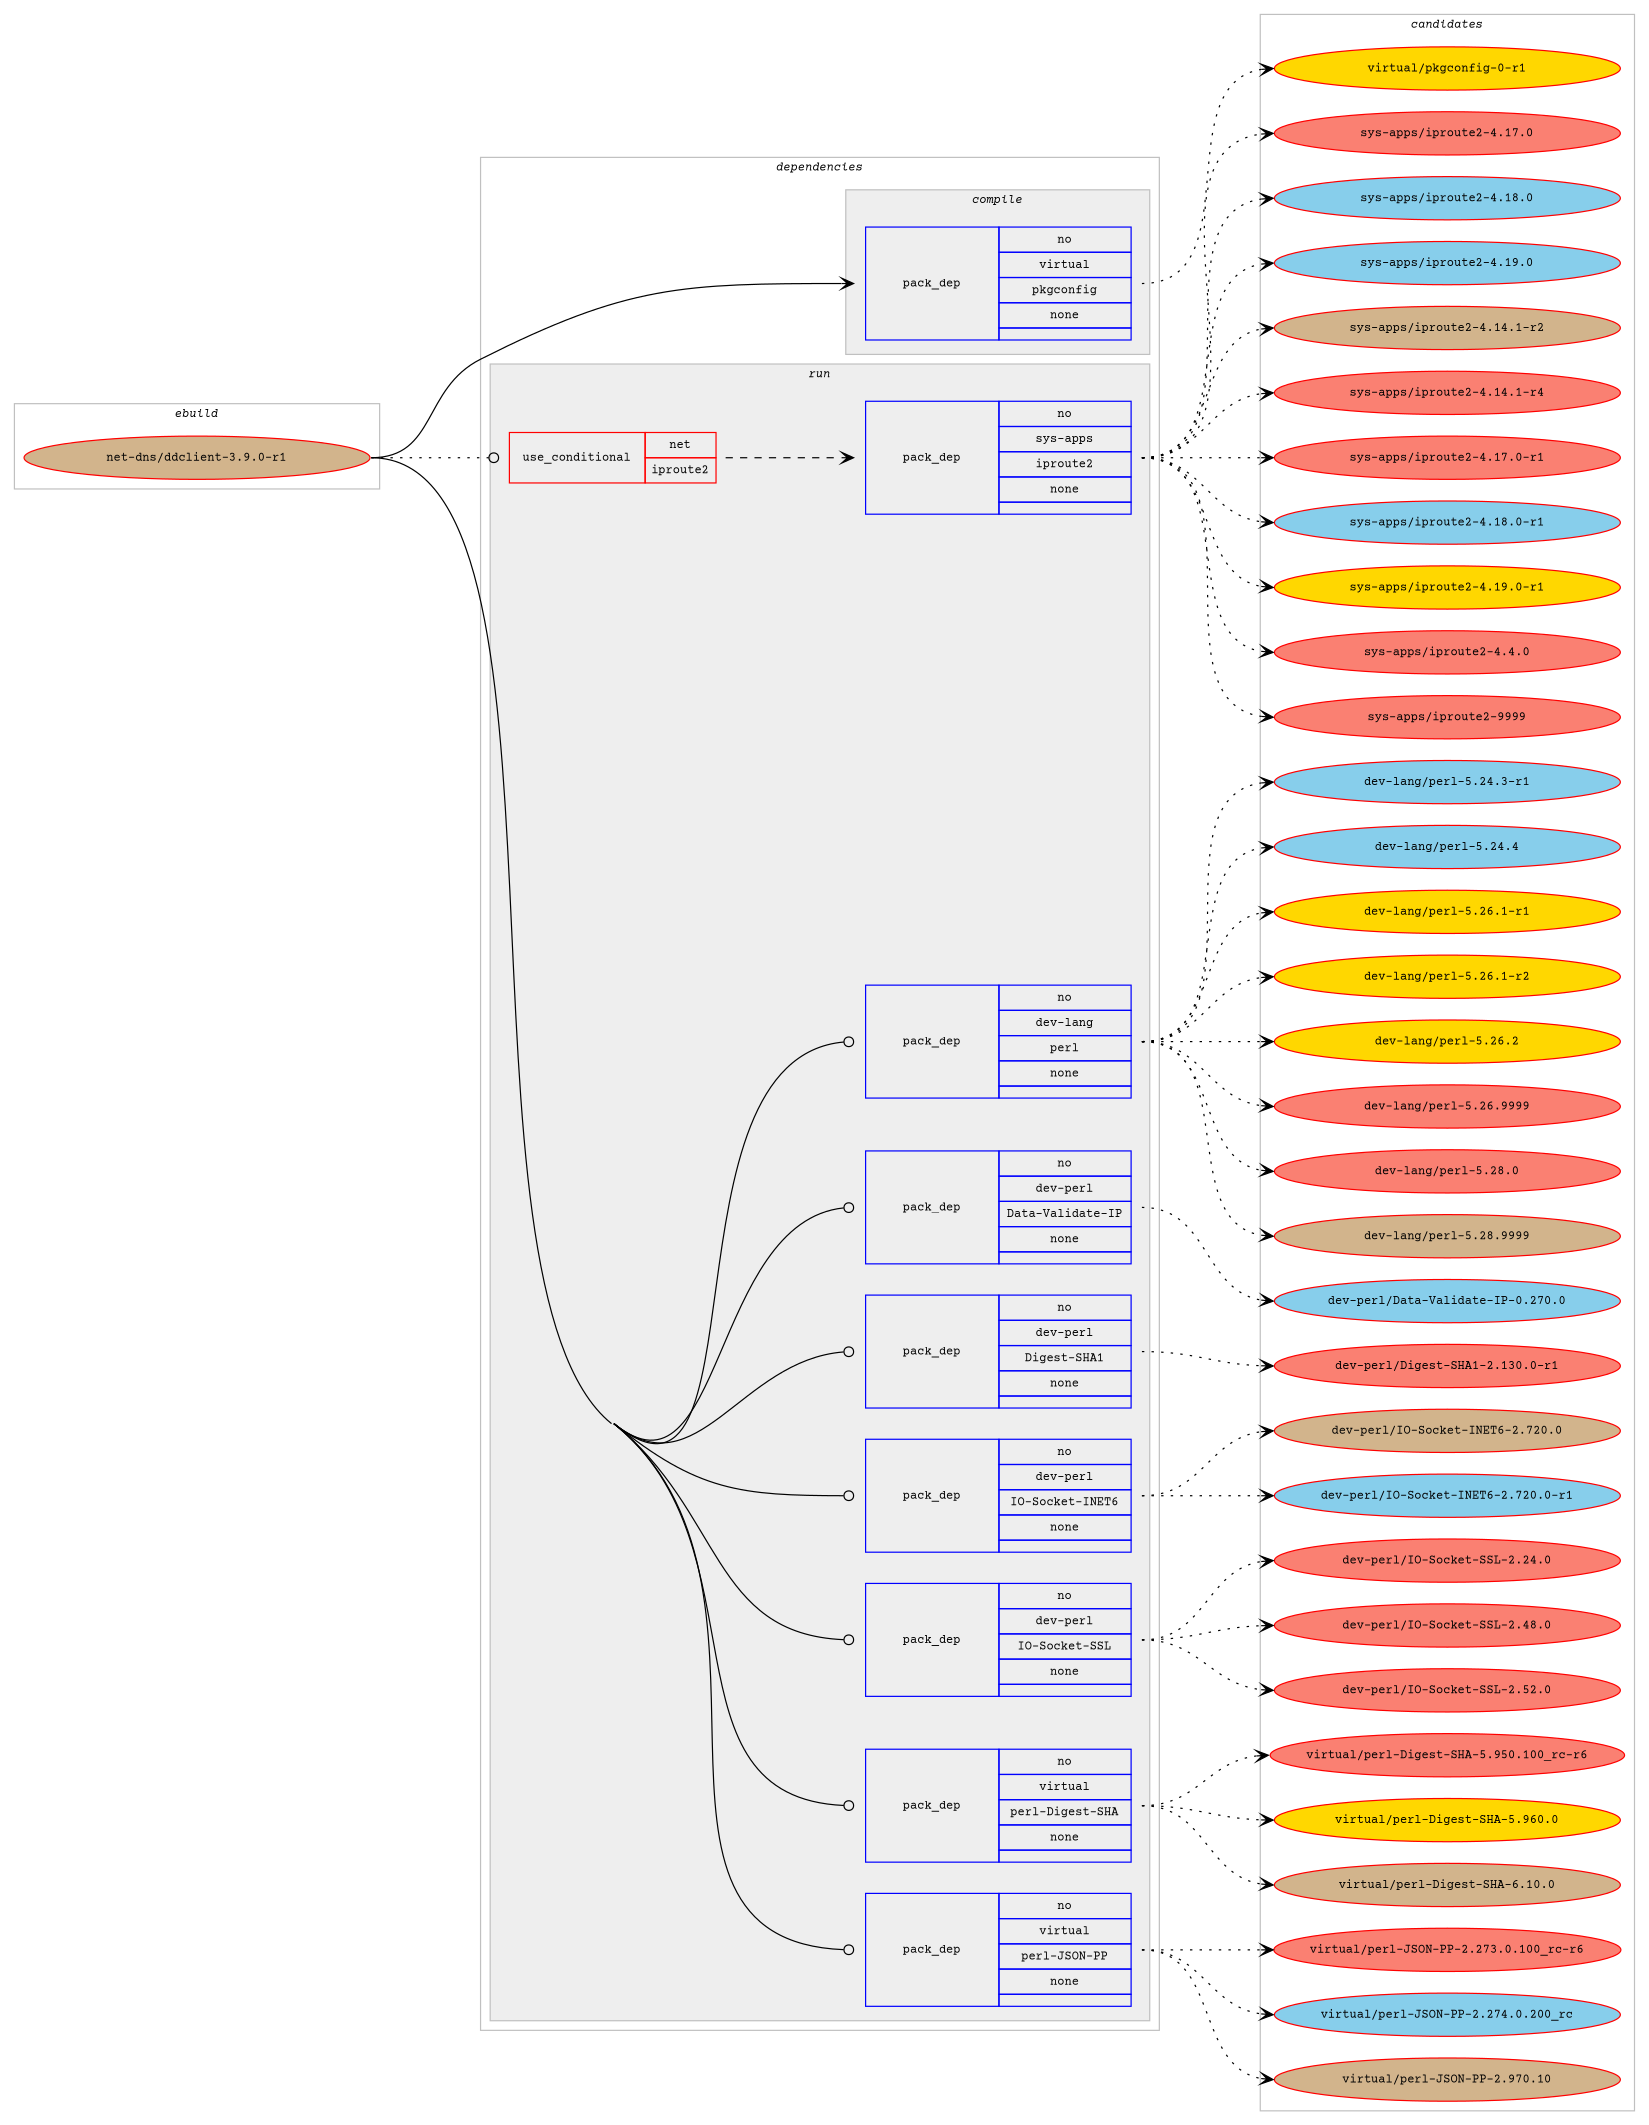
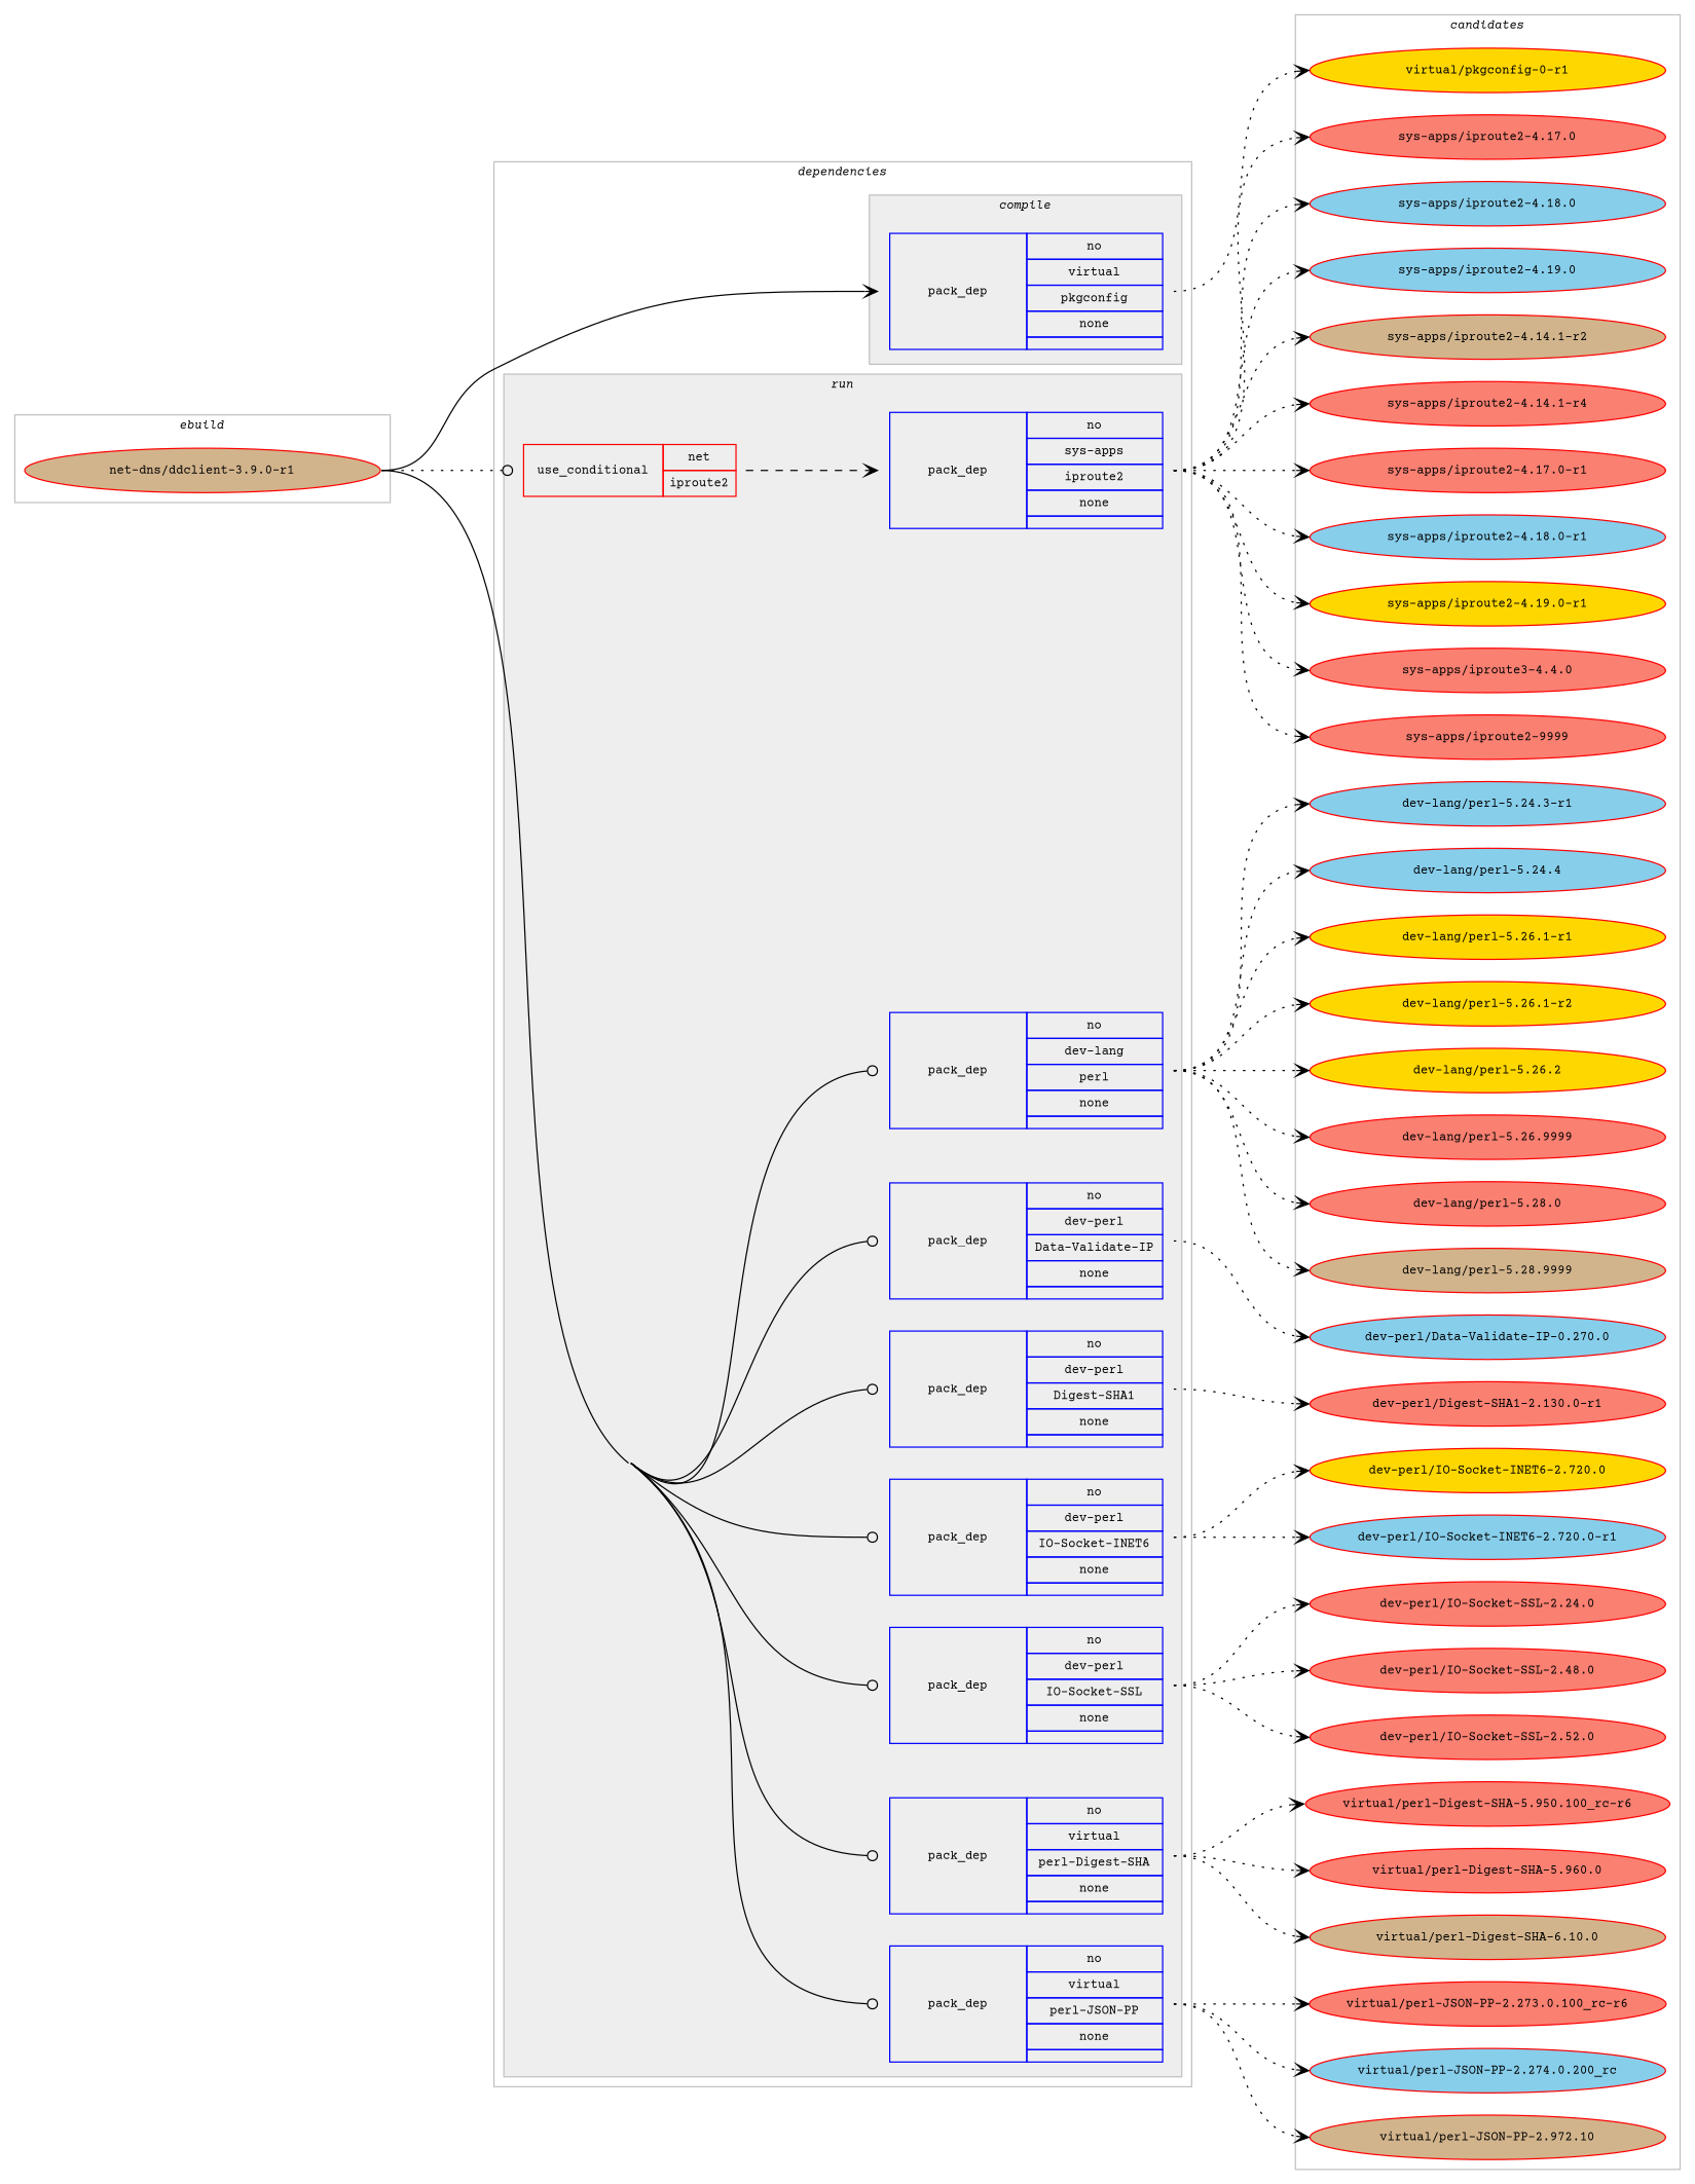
  digraph {
    compound=true
    concentrate=true
    fontname="Courier Prime"
    fontsize=10
    newrank=true
    rankdir=LR
    ranksep=1.5
    node [color=red fillcolor=salmon fontname="Courier Prime" fontsize=10 style=filled]
    edge [arrowhead=vee fontname="Courier Prime" headport=w style=dotted tailport=e weight=100]
    n1 [fillcolor=tan label="net-dns/ddclient-3.9.0-r1" width=4]
    n2 [color=blue label=<<TABLE BORDER="0" CELLBORDER="1" CELLSPACING="0" CELLPADDING="4" WIDTH="220"><TR><TD ROWSPAN="6" CELLPADDING="30">pack_dep</TD></TR><TR><TD WIDTH="110">no</TD></TR><TR><TD>virtual</TD></TR><TR><TD>pkgconfig</TD></TR><TR><TD>none</TD></TR><TR><TD></TD></TR></TABLE>> shape=none fillcolor="" style=""]
    n3 [color=blue label=<<TABLE BORDER="0" CELLBORDER="1" CELLSPACING="0" CELLPADDING="4" WIDTH="220"><TR><TD ROWSPAN="6" CELLPADDING="30">pack_dep</TD></TR><TR><TD WIDTH="110">no</TD></TR><TR><TD>sys-apps</TD></TR><TR><TD>iproute2</TD></TR><TR><TD>none</TD></TR><TR><TD></TD></TR></TABLE>> shape=none fillcolor="" style=""]
    n4 [label=<<TABLE BORDER="0" CELLBORDER="1" CELLSPACING="0" CELLPADDING="4"><TR><TD ROWSPAN="3" CELLPADDING="10">use_conditional</TD></TR><TR><TD>net</TD></TR><TR><TD>iproute2</TD></TR></TABLE>> shape=none fillcolor="" style=""]
    n5 [color=blue label=<<TABLE BORDER="0" CELLBORDER="1" CELLSPACING="0" CELLPADDING="4" WIDTH="220"><TR><TD ROWSPAN="6" CELLPADDING="30">pack_dep</TD></TR><TR><TD WIDTH="110">no</TD></TR><TR><TD>dev-lang</TD></TR><TR><TD>perl</TD></TR><TR><TD>none</TD></TR><TR><TD></TD></TR></TABLE>> shape=none fillcolor="" style=""]
    n6 [color=blue label=<<TABLE BORDER="0" CELLBORDER="1" CELLSPACING="0" CELLPADDING="4" WIDTH="220"><TR><TD ROWSPAN="6" CELLPADDING="30">pack_dep</TD></TR><TR><TD WIDTH="110">no</TD></TR><TR><TD>dev-perl</TD></TR><TR><TD>Data-Validate-IP</TD></TR><TR><TD>none</TD></TR><TR><TD></TD></TR></TABLE>> shape=none fillcolor="" style=""]
    n7 [color=blue label=<<TABLE BORDER="0" CELLBORDER="1" CELLSPACING="0" CELLPADDING="4" WIDTH="220"><TR><TD ROWSPAN="6" CELLPADDING="30">pack_dep</TD></TR><TR><TD WIDTH="110">no</TD></TR><TR><TD>dev-perl</TD></TR><TR><TD>Digest-SHA1</TD></TR><TR><TD>none</TD></TR><TR><TD></TD></TR></TABLE>> shape=none fillcolor="" style=""]
    n8 [color=blue label=<<TABLE BORDER="0" CELLBORDER="1" CELLSPACING="0" CELLPADDING="4" WIDTH="220"><TR><TD ROWSPAN="6" CELLPADDING="30">pack_dep</TD></TR><TR><TD WIDTH="110">no</TD></TR><TR><TD>dev-perl</TD></TR><TR><TD>IO-Socket-INET6</TD></TR><TR><TD>none</TD></TR><TR><TD></TD></TR></TABLE>> shape=none fillcolor="" style=""]
    n9 [color=blue label=<<TABLE BORDER="0" CELLBORDER="1" CELLSPACING="0" CELLPADDING="4" WIDTH="220"><TR><TD ROWSPAN="6" CELLPADDING="30">pack_dep</TD></TR><TR><TD WIDTH="110">no</TD></TR><TR><TD>dev-perl</TD></TR><TR><TD>IO-Socket-SSL</TD></TR><TR><TD>none</TD></TR><TR><TD></TD></TR></TABLE>> shape=none fillcolor="" style=""]
    n10 [color=blue label=<<TABLE BORDER="0" CELLBORDER="1" CELLSPACING="0" CELLPADDING="4" WIDTH="220"><TR><TD ROWSPAN="6" CELLPADDING="30">pack_dep</TD></TR><TR><TD WIDTH="110">no</TD></TR><TR><TD>virtual</TD></TR><TR><TD>perl-Digest-SHA</TD></TR><TR><TD>none</TD></TR><TR><TD></TD></TR></TABLE>> shape=none fillcolor="" style=""]
    n11 [color=blue label=<<TABLE BORDER="0" CELLBORDER="1" CELLSPACING="0" CELLPADDING="4" WIDTH="220"><TR><TD ROWSPAN="6" CELLPADDING="30">pack_dep</TD></TR><TR><TD WIDTH="110">no</TD></TR><TR><TD>virtual</TD></TR><TR><TD>perl-JSON-PP</TD></TR><TR><TD>none</TD></TR><TR><TD></TD></TR></TABLE>> shape=none fillcolor="" style=""]
    n12 [fillcolor=gold label="virtual/pkgconfig-0-r1" width=4]
    n13 [label="sys-apps/iproute2-4.17.0" width=4]
    n14 [fillcolor=skyblue label="sys-apps/iproute2-4.18.0" width=4]
    n15 [fillcolor=skyblue label="sys-apps/iproute2-4.19.0" width=4]
    n16 [fillcolor=tan label="sys-apps/iproute2-4.14.1-r2" width=4]
    n17 [label="sys-apps/iproute2-4.14.1-r4" width=4]
    n18 [label="sys-apps/iproute2-4.17.0-r1" width=4]
    n19 [fillcolor=skyblue label="sys-apps/iproute2-4.18.0-r1" width=4]
    n20 [fillcolor=gold label="sys-apps/iproute2-4.19.0-r1" width=4]
-   n21 [label="sys-apps/iproute2-4.4.0" width=4]
+   n21 [label="sys-apps/iproute3-4.4.0" width=4]
    n22 [label="sys-apps/iproute2-9999" width=4]
    n23 [fillcolor=skyblue label="dev-lang/perl-5.24.3-r1" width=4]
    n24 [fillcolor=skyblue label="dev-lang/perl-5.24.4" width=4]
    n25 [fillcolor=gold label="dev-lang/perl-5.26.1-r1" width=4]
    n26 [fillcolor=gold label="dev-lang/perl-5.26.1-r2" width=4]
    n27 [fillcolor=gold label="dev-lang/perl-5.26.2" width=4]
    n28 [label="dev-lang/perl-5.26.9999" width=4]
    n29 [label="dev-lang/perl-5.28.0" width=4]
    n30 [fillcolor=tan label="dev-lang/perl-5.28.9999" width=4]
    n31 [fillcolor=skyblue label="dev-perl/Data-Validate-IP-0.270.0" width=4]
    n32 [label="dev-perl/Digest-SHA1-2.130.0-r1" width=4]
-   n33 [fillcolor=tan label="dev-perl/IO-Socket-INET6-2.720.0" width=4]
+   n33 [fillcolor=gold label="dev-perl/IO-Socket-INET6-2.720.0" width=4]
    n34 [fillcolor=skyblue label="dev-perl/IO-Socket-INET6-2.720.0-r1" width=4]
    n35 [label="dev-perl/IO-Socket-SSL-2.24.0" width=4]
    n36 [label="dev-perl/IO-Socket-SSL-2.48.0" width=4]
    n37 [label="dev-perl/IO-Socket-SSL-2.52.0" width=4]
    n38 [label="virtual/perl-Digest-SHA-5.950.100_rc-r6" width=4]
-   n39 [fillcolor=gold label="virtual/perl-Digest-SHA-5.960.0" width=4]
+   n39 [label="virtual/perl-Digest-SHA-5.960.0" width=4]
    n40 [fillcolor=tan label="virtual/perl-Digest-SHA-6.10.0" width=4]
    n41 [label="virtual/perl-JSON-PP-2.273.0.100_rc-r6" width=4]
    n42 [fillcolor=skyblue label="virtual/perl-JSON-PP-2.274.0.200_rc" width=4]
-   n43 [fillcolor=tan label="virtual/perl-JSON-PP-2.970.10" width=4]
+   n43 [fillcolor=tan label="virtual/perl-JSON-PP-2.972.10" width=4]
    subgraph cluster_1 {
      color=gray
      label=<<i>ebuild</i>>
      rank=same
      n1
    }
    subgraph cluster_2 {
      color=gray
      label=<<i>dependencies</i>>
      subgraph cluster_3 {
        color=gray
        fillcolor="#eeeeee"
        label=<<i>run</i>>
        style=filled
        subgraph sub_4 {
          color=gray
          fillcolor="#eeeeee"
          label=<<i>run</i>>
          style=filled
          n4
          subgraph sub_5 {
            color=gray
            fillcolor="#eeeeee"
            label=<<i>run</i>>
            style=filled
            n3
          }
        }
        subgraph sub_6 {
          color=gray
          fillcolor="#eeeeee"
          label=<<i>run</i>>
          style=filled
          n5
        }
        subgraph sub_7 {
          color=gray
          fillcolor="#eeeeee"
          label=<<i>run</i>>
          style=filled
          n6
        }
        subgraph sub_8 {
          color=gray
          fillcolor="#eeeeee"
          label=<<i>run</i>>
          style=filled
          n7
        }
        subgraph sub_9 {
          color=gray
          fillcolor="#eeeeee"
          label=<<i>run</i>>
          style=filled
          n8
        }
        subgraph sub_10 {
          color=gray
          fillcolor="#eeeeee"
          label=<<i>run</i>>
          style=filled
          n9
        }
        subgraph sub_11 {
          color=gray
          fillcolor="#eeeeee"
          label=<<i>run</i>>
          style=filled
          n10
        }
        subgraph sub_12 {
          color=gray
          fillcolor="#eeeeee"
          label=<<i>run</i>>
          style=filled
          n11
        }
      }
      subgraph cluster_13 {
        color=gray
        fillcolor="#eeeeee"
        label=<<i>compile</i>>
        style=filled
        subgraph sub_14 {
          color=gray
          fillcolor="#eeeeee"
          label=<<i>compile</i>>
          style=filled
          n2
        }
      }
      subgraph cluster_15 {
        color=gray
        fillcolor="#eeeeee"
        label=<<i>compile and run</i>>
        style=filled
      }
    }
    subgraph cluster_16 {
      color=gray
      label=<<i>candidates</i>>
      rank=same
      subgraph sub_17 {
        color=black
        label=<<i>candidates</i>>
        nodesep=1
        rank=same
        n12
      }
      subgraph sub_18 {
        color=black
        label=<<i>candidates</i>>
        nodesep=1
        rank=same
        n13
        n14
        n15
        n16
        n17
        n18
        n19
        n20
        n21
        n22
      }
      subgraph sub_19 {
        color=black
        label=<<i>candidates</i>>
        nodesep=1
        rank=same
        n23
        n24
        n25
        n26
        n27
        n28
        n29
        n30
      }
      subgraph sub_20 {
        color=black
        label=<<i>candidates</i>>
        nodesep=1
        rank=same
        n31
      }
      subgraph sub_21 {
        color=black
        label=<<i>candidates</i>>
        nodesep=1
        rank=same
        n32
      }
      subgraph sub_22 {
        color=black
        label=<<i>candidates</i>>
        nodesep=1
        rank=same
        n33
        n34
      }
      subgraph sub_23 {
        color=black
        label=<<i>candidates</i>>
        nodesep=1
        rank=same
        n35
        n36
        n37
      }
      subgraph sub_24 {
        color=black
        label=<<i>candidates</i>>
        nodesep=1
        rank=same
        n38
        n39
        n40
      }
      subgraph sub_25 {
        color=black
        label=<<i>candidates</i>>
        nodesep=1
        rank=same
        n41
        n42
        n43
      }
    }
    n1 -> n2 [style=solid weight=20]
    n1 -> n4 [arrowhead=odot weight=20]
    n1 -> n5 [arrowhead=odot style=solid weight=20]
    n1 -> n6 [arrowhead=odot style=solid weight=20]
    n1 -> n7 [arrowhead=odot style=solid weight=20]
    n1 -> n8 [arrowhead=odot style=solid weight=20]
    n1 -> n9 [arrowhead=odot style=solid weight=20]
    n1 -> n10 [arrowhead=odot style=solid weight=20]
    n1 -> n11 [arrowhead=odot style=solid weight=20]
    n2 -> n12
    n3 -> n13
    n3 -> n14
    n3 -> n15
    n3 -> n16
    n3 -> n17
    n3 -> n18
    n3 -> n19
    n3 -> n20
    n3 -> n21
    n3 -> n22
    n4 -> n3 [style=dashed weight=20]
    n5 -> n23
    n5 -> n24
    n5 -> n25
    n5 -> n26
    n5 -> n27
    n5 -> n28
    n5 -> n29
    n5 -> n30
    n6 -> n31
    n7 -> n32
    n8 -> n33
    n8 -> n34
    n9 -> n35
    n9 -> n36
    n9 -> n37
    n10 -> n38
    n10 -> n39
    n10 -> n40
    n11 -> n41
    n11 -> n42
    n11 -> n43
  }
